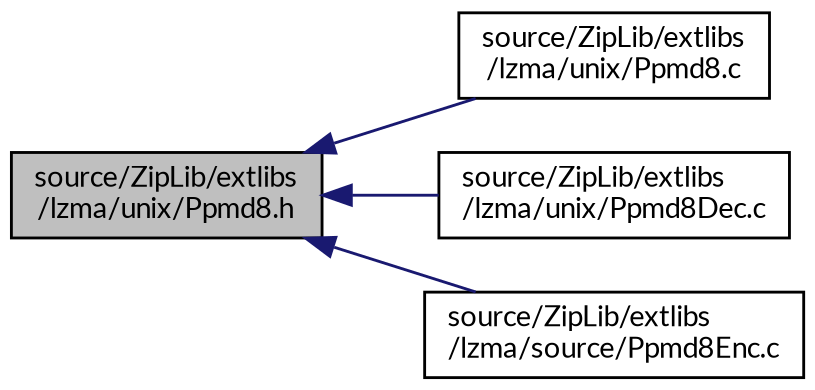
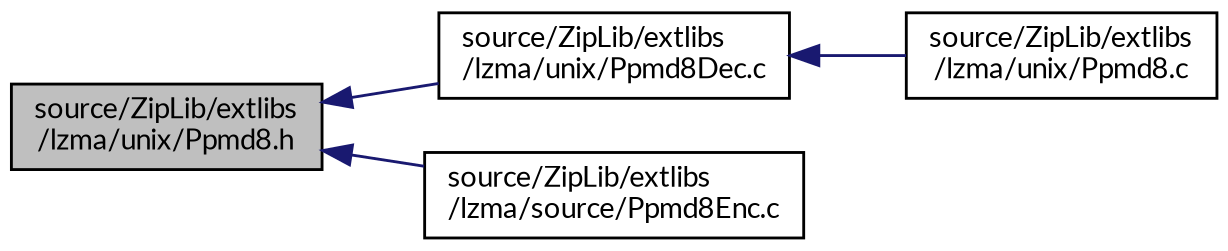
  digraph {
    fontname=Lato
    rankdir=LR
    node [color=black fillcolor=white fontname=Lato fontsize=10 shape=record style=filled]
    edge [color=midnightblue dir=back fontname=Lato fontsize=10 labelfontname=Helvetica labelfontsize=10 style=solid]
    n1 [fillcolor=grey75 fontcolor=black height=0.2 label="source/ZipLib/extlibs\l/lzma/unix/Ppmd8.h" width=0.4]
    n2 [height=0.2 label="source/ZipLib/extlibs\l/lzma/unix/Ppmd8.c" width=0.4]
    n3 [height=0.2 label="source/ZipLib/extlibs\l/lzma/unix/Ppmd8Dec.c" width=0.4]
    n4 [height=0.2 label="source/ZipLib/extlibs\l/lzma/source/Ppmd8Enc.c" width=0.4]
-   n1 -> n2
+   n3 -> n2
    n1 -> n3
    n1 -> n4
  }
